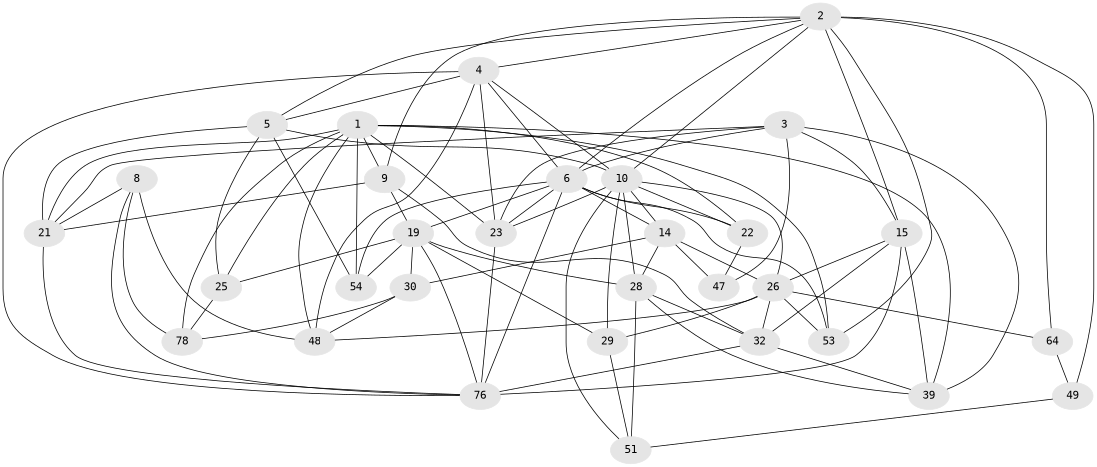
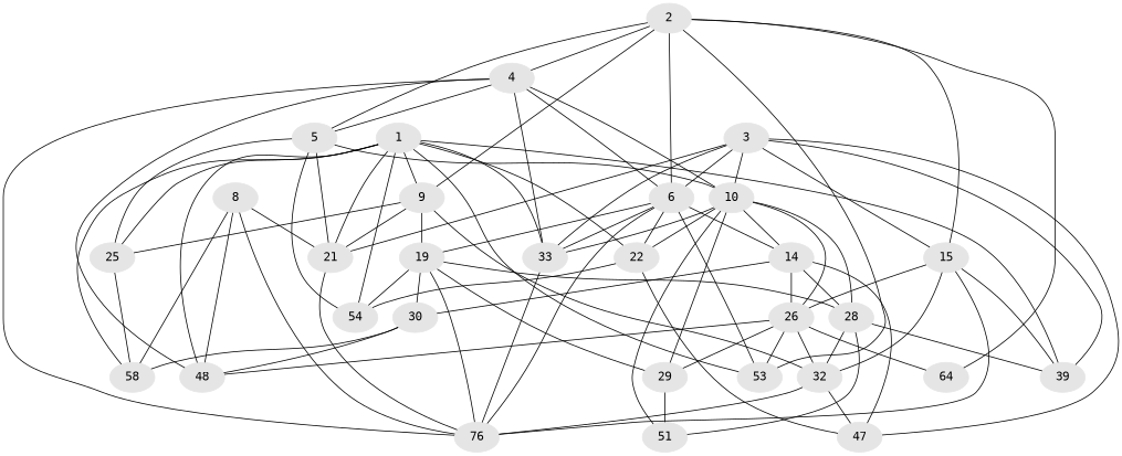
  graph {
    fontname="DejaVu Sans Mono"
    node [color=gray90 fontname="DejaVu Sans Mono" style=filled]
    edge [fontname="DejaVu Sans Mono"]
    1 [super="+24+12"]
    9 [super="+55"]
    21 [super="+27"]
    22
-   23 [super="+44"]
+   23 [super="+44" label=33]
    25
    39
    48 [super="+59"]
    53
    54
-   58 [label=78]
+   58
    19 [super="+37+56"]
    32 [super="+42"]
    n14 [label=76 super="+43"]
    47
    2 [super="+16"]
    4 [super="+7+20"]
    5 [super="+62"]
    6 [super="+18"]
    10 [super="+11"]
    15 [super="+17"]
    n22 [label=64]
-   49
    14 [super="+31"]
    26 [super="+41+50"]
    28 [super="+61"]
    29
    51
    3 [super="+40"]
    30
    8
    1 -- 9
    1 -- 21
    1 -- 22
    1 -- 23
    1 -- 25
    1 -- 39
    1 -- 48
    1 -- 53
    1 -- 54
    1 -- 58
    9 -- 21
    9 -- 19
    9 -- 32
    21 -- n14
    22 -- 47
    23 -- n14
    25 -- 58
-   19 -- 25
+   9 -- 25
    19 -- 54
    19 -- n14
    19 -- 28
    19 -- 29
    19 -- 30
    32 -- n14
-   32 -- 39
+   32 -- 47
    2 -- 9 [weight=2]
    2 -- 53
    2 -- 4
    2 -- 5
    2 -- 6
-   2 -- 10
+   3 -- 10
    2 -- 15
    2 -- n22 [weight=2]
-   2 -- 49 [weight=2]
    4 -- 23
    4 -- 48 [weight=2]
    4 -- n14
    4 -- 5
    4 -- 6
    4 -- 10
    5 -- 21
    5 -- 25
    5 -- 54
    5 -- 10
    6 -- 22
    6 -- 23
    6 -- 53
-   6 -- 54
+   22 -- 54
    6 -- 19
    6 -- n14
    6 -- 14
    10 -- 22
    10 -- 23
    10 -- 14
    10 -- 26
    10 -- 28
    10 -- 29
    10 -- 51
    15 -- 39
    15 -- 32
    15 -- n14
    15 -- 26
-   n22 -- 49
-   49 -- 51
    14 -- 47
    14 -- 26
    14 -- 28
    14 -- 30
    26 -- 48
    26 -- 53
    26 -- 32
    26 -- n22
    26 -- 29
    28 -- 39
    28 -- 32
    28 -- 51
    29 -- 51
    3 -- 21
    3 -- 23
    3 -- 39
    3 -- 47
    3 -- 6
    3 -- 15
    30 -- 48
    30 -- 58
    8 -- 21
    8 -- 48
    8 -- 58
    8 -- n14
  }
